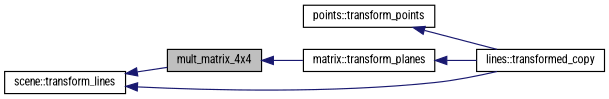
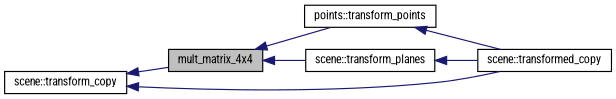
  digraph {
    fontname="Roboto Condensed"
    rankdir=LR
    node [color=black fillcolor=white fontname="Roboto Condensed" fontsize=10 shape=record style=filled]
    edge [color=midnightblue dir=back fontname="Roboto Condensed" fontsize=10 labelfontname=Helvetica labelfontsize=10 style=solid]
    n1 [fillcolor=grey75 fontcolor=black height=0.2 label=mult_matrix_4x4 width=0.4]
    n2 [height=0.2 label="points::transform_points" width=0.4]
-   n3 [height=0.2 label="matrix::transform_planes" width=0.4]
-   n4 [height=0.2 label="scene::transform_lines" width=0.4]
-   n5 [height=0.2 label="lines::transformed_copy" width=0.4]
+   n3 [height=0.2 label="scene::transform_planes" width=0.4]
+   n4 [height=0.2 label="scene::transform_copy" width=0.4]
+   n5 [height=0.2 label="scene::transformed_copy" width=0.4]
+   n1 -> n2
    n1 -> n3
    n2 -> n5
    n3 -> n5
    n4 -> n1
    n4 -> n5
  }
